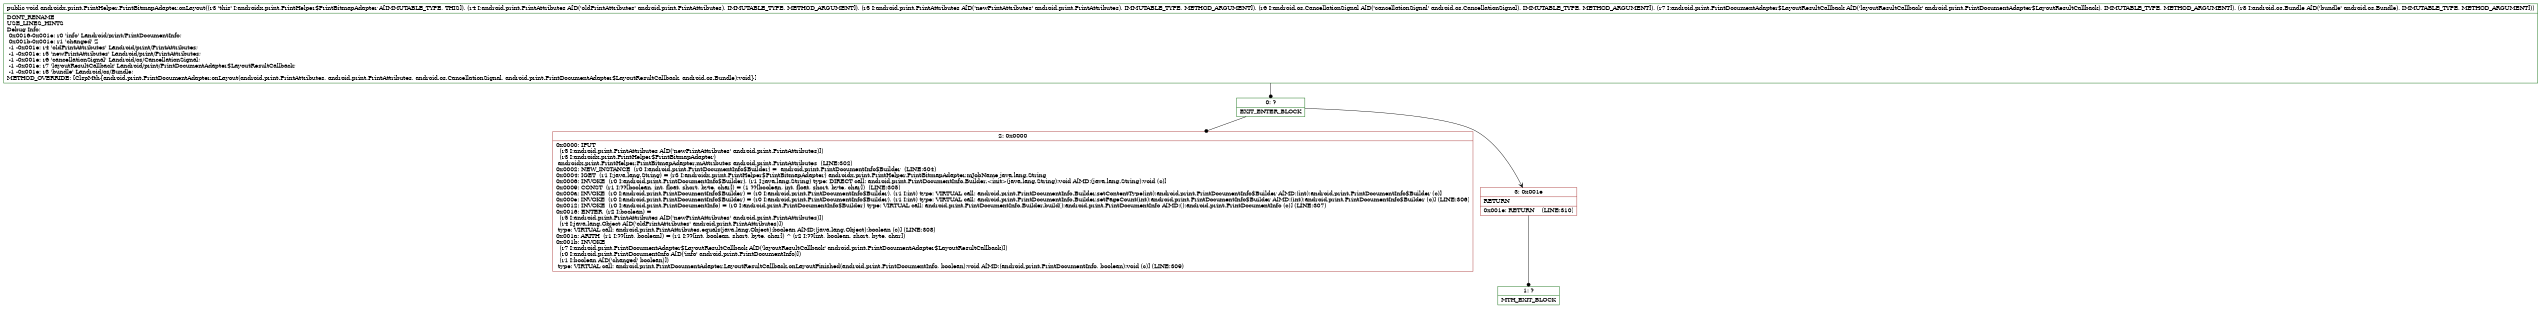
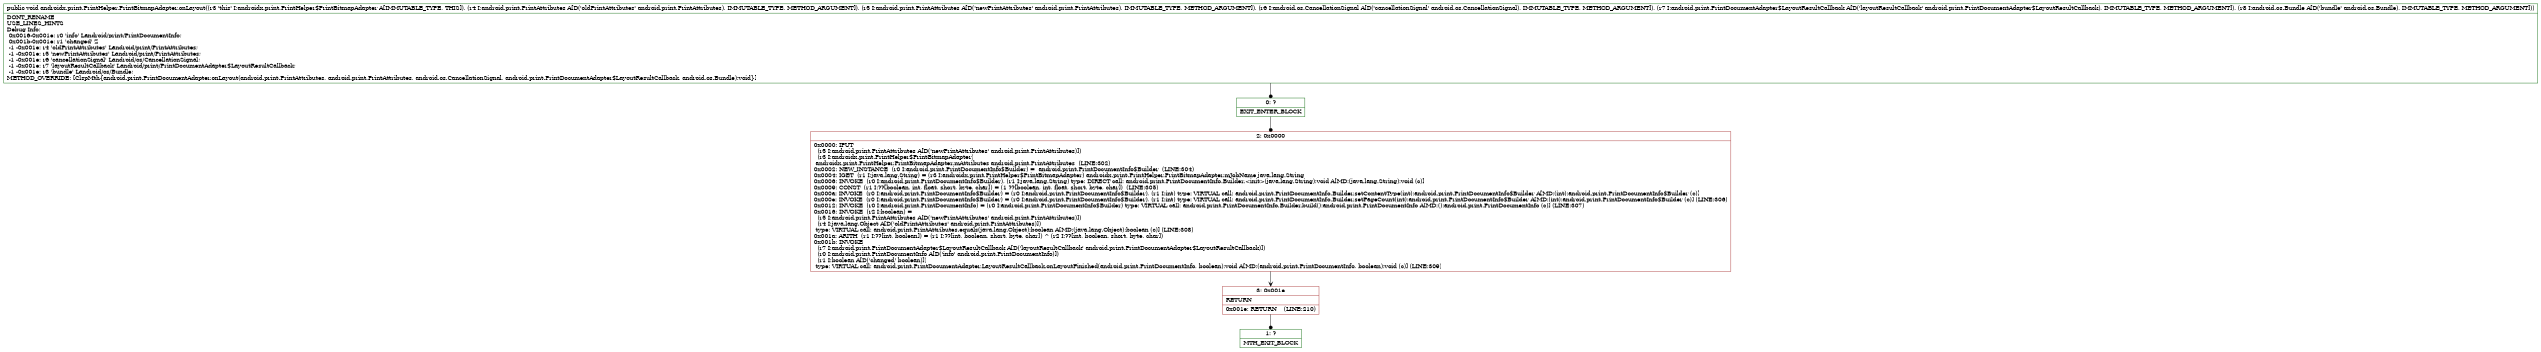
  digraph {
    node [color=darkgreen shape=record]
    edge [arrowhead=dot]
    n1 [label="{0\:\ ?|EXIT_ENTER_BLOCK\l}"]
-   n2 [color=brown label="{2\:\ 0x0000|0x0000: IPUT  \l  (r5 I:android.print.PrintAttributes A[D('newPrintAttributes' android.print.PrintAttributes)])\l  (r3 I:androidx.print.PrintHelper$PrintBitmapAdapter)\l androidx.print.PrintHelper.PrintBitmapAdapter.mAttributes android.print.PrintAttributes  (LINE:302)\l0x0002: NEW_INSTANCE  (r0 I:android.print.PrintDocumentInfo$Builder) =  android.print.PrintDocumentInfo$Builder  (LINE:304)\l0x0004: IGET  (r1 I:java.lang.String) = (r3 I:androidx.print.PrintHelper$PrintBitmapAdapter) androidx.print.PrintHelper.PrintBitmapAdapter.mJobName java.lang.String \l0x0006: INVOKE  (r0 I:android.print.PrintDocumentInfo$Builder), (r1 I:java.lang.String) type: DIRECT call: android.print.PrintDocumentInfo.Builder.\<init\>(java.lang.String):void A[MD:(java.lang.String):void (c)]\l0x0009: CONST  (r1 I:??[boolean, int, float, short, byte, char]) = (1 ??[boolean, int, float, short, byte, char])  (LINE:305)\l0x000a: INVOKE  (r0 I:android.print.PrintDocumentInfo$Builder) = (r0 I:android.print.PrintDocumentInfo$Builder), (r1 I:int) type: VIRTUAL call: android.print.PrintDocumentInfo.Builder.setContentType(int):android.print.PrintDocumentInfo$Builder A[MD:(int):android.print.PrintDocumentInfo$Builder (c)]\l0x000e: INVOKE  (r0 I:android.print.PrintDocumentInfo$Builder) = (r0 I:android.print.PrintDocumentInfo$Builder), (r1 I:int) type: VIRTUAL call: android.print.PrintDocumentInfo.Builder.setPageCount(int):android.print.PrintDocumentInfo$Builder A[MD:(int):android.print.PrintDocumentInfo$Builder (c)] (LINE:306)\l0x0012: INVOKE  (r0 I:android.print.PrintDocumentInfo) = (r0 I:android.print.PrintDocumentInfo$Builder) type: VIRTUAL call: android.print.PrintDocumentInfo.Builder.build():android.print.PrintDocumentInfo A[MD:():android.print.PrintDocumentInfo (c)] (LINE:307)\l0x0016: ENTER  (r2 I:boolean) = \l  (r5 I:android.print.PrintAttributes A[D('newPrintAttributes' android.print.PrintAttributes)])\l  (r4 I:java.lang.Object A[D('oldPrintAttributes' android.print.PrintAttributes)])\l type: VIRTUAL call: android.print.PrintAttributes.equals(java.lang.Object):boolean A[MD:(java.lang.Object):boolean (c)] (LINE:308)\l0x001a: ARITH  (r1 I:??[int, boolean]) = (r1 I:??[int, boolean, short, byte, char]) ^ (r2 I:??[int, boolean, short, byte, char]) \l0x001b: INVOKE  \l  (r7 I:android.print.PrintDocumentAdapter$LayoutResultCallback A[D('layoutResultCallback' android.print.PrintDocumentAdapter$LayoutResultCallback)])\l  (r0 I:android.print.PrintDocumentInfo A[D('info' android.print.PrintDocumentInfo)])\l  (r1 I:boolean A[D('changed' boolean)])\l type: VIRTUAL call: android.print.PrintDocumentAdapter.LayoutResultCallback.onLayoutFinished(android.print.PrintDocumentInfo, boolean):void A[MD:(android.print.PrintDocumentInfo, boolean):void (c)] (LINE:309)\l}"]
-   n3 [color=brown label="{3\:\ 0x001e|RETURN\l|0x001e: RETURN    (LINE:310)\l}"]
+   n2 [color=brown label="{2\:\ 0x0000|0x0000: IPUT  \l  (r5 I:android.print.PrintAttributes A[D('newPrintAttributes' android.print.PrintAttributes)])\l  (r3 I:androidx.print.PrintHelper$PrintBitmapAdapter)\l androidx.print.PrintHelper.PrintBitmapAdapter.mAttributes android.print.PrintAttributes  (LINE:302)\l0x0002: NEW_INSTANCE  (r0 I:android.print.PrintDocumentInfo$Builder) =  android.print.PrintDocumentInfo$Builder  (LINE:304)\l0x0004: IGET  (r1 I:java.lang.String) = (r3 I:androidx.print.PrintHelper$PrintBitmapAdapter) androidx.print.PrintHelper.PrintBitmapAdapter.mJobName java.lang.String \l0x0006: INVOKE  (r0 I:android.print.PrintDocumentInfo$Builder), (r1 I:java.lang.String) type: DIRECT call: android.print.PrintDocumentInfo.Builder.\<init\>(java.lang.String):void A[MD:(java.lang.String):void (c)]\l0x0009: CONST  (r1 I:??[boolean, int, float, short, byte, char]) = (1 ??[boolean, int, float, short, byte, char])  (LINE:305)\l0x000a: INVOKE  (r0 I:android.print.PrintDocumentInfo$Builder) = (r0 I:android.print.PrintDocumentInfo$Builder), (r1 I:int) type: VIRTUAL call: android.print.PrintDocumentInfo.Builder.setContentType(int):android.print.PrintDocumentInfo$Builder A[MD:(int):android.print.PrintDocumentInfo$Builder (c)]\l0x000e: INVOKE  (r0 I:android.print.PrintDocumentInfo$Builder) = (r0 I:android.print.PrintDocumentInfo$Builder), (r1 I:int) type: VIRTUAL call: android.print.PrintDocumentInfo.Builder.setPageCount(int):android.print.PrintDocumentInfo$Builder A[MD:(int):android.print.PrintDocumentInfo$Builder (c)] (LINE:306)\l0x0012: INVOKE  (r0 I:android.print.PrintDocumentInfo) = (r0 I:android.print.PrintDocumentInfo$Builder) type: VIRTUAL call: android.print.PrintDocumentInfo.Builder.build():android.print.PrintDocumentInfo A[MD:():android.print.PrintDocumentInfo (c)] (LINE:307)\l0x0016: INVOKE  (r2 I:boolean) = \l  (r5 I:android.print.PrintAttributes A[D('newPrintAttributes' android.print.PrintAttributes)])\l  (r4 I:java.lang.Object A[D('oldPrintAttributes' android.print.PrintAttributes)])\l type: VIRTUAL call: android.print.PrintAttributes.equals(java.lang.Object):boolean A[MD:(java.lang.Object):boolean (c)] (LINE:308)\l0x001a: ARITH  (r1 I:??[int, boolean]) = (r1 I:??[int, boolean, short, byte, char]) ^ (r2 I:??[int, boolean, short, byte, char]) \l0x001b: INVOKE  \l  (r7 I:android.print.PrintDocumentAdapter$LayoutResultCallback A[D('layoutResultCallback' android.print.PrintDocumentAdapter$LayoutResultCallback)])\l  (r0 I:android.print.PrintDocumentInfo A[D('info' android.print.PrintDocumentInfo)])\l  (r1 I:boolean A[D('changed' boolean)])\l type: VIRTUAL call: android.print.PrintDocumentAdapter.LayoutResultCallback.onLayoutFinished(android.print.PrintDocumentInfo, boolean):void A[MD:(android.print.PrintDocumentInfo, boolean):void (c)] (LINE:309)\l}"]
+   n3 [color=brown label="{3\:\ 0x001e|RETURN\l|0x001e: RETURN    (LINE:210)\l}"]
    n4 [label="{1\:\ ?|MTH_EXIT_BLOCK\l}"]
    n5 [label="{public void androidx.print.PrintHelper.PrintBitmapAdapter.onLayout((r3 'this' I:androidx.print.PrintHelper$PrintBitmapAdapter A[IMMUTABLE_TYPE, THIS]), (r4 I:android.print.PrintAttributes A[D('oldPrintAttributes' android.print.PrintAttributes), IMMUTABLE_TYPE, METHOD_ARGUMENT]), (r5 I:android.print.PrintAttributes A[D('newPrintAttributes' android.print.PrintAttributes), IMMUTABLE_TYPE, METHOD_ARGUMENT]), (r6 I:android.os.CancellationSignal A[D('cancellationSignal' android.os.CancellationSignal), IMMUTABLE_TYPE, METHOD_ARGUMENT]), (r7 I:android.print.PrintDocumentAdapter$LayoutResultCallback A[D('layoutResultCallback' android.print.PrintDocumentAdapter$LayoutResultCallback), IMMUTABLE_TYPE, METHOD_ARGUMENT]), (r8 I:android.os.Bundle A[D('bundle' android.os.Bundle), IMMUTABLE_TYPE, METHOD_ARGUMENT]))  | DONT_RENAME\lUSE_LINES_HINTS\lDebug Info:\l  0x0016\-0x001e: r0 'info' Landroid\/print\/PrintDocumentInfo;\l  0x001b\-0x001e: r1 'changed' Z\l  \-1 \-0x001e: r4 'oldPrintAttributes' Landroid\/print\/PrintAttributes;\l  \-1 \-0x001e: r5 'newPrintAttributes' Landroid\/print\/PrintAttributes;\l  \-1 \-0x001e: r6 'cancellationSignal' Landroid\/os\/CancellationSignal;\l  \-1 \-0x001e: r7 'layoutResultCallback' Landroid\/print\/PrintDocumentAdapter$LayoutResultCallback;\l  \-1 \-0x001e: r8 'bundle' Landroid\/os\/Bundle;\lMETHOD_OVERRIDE: [ClspMth\{android.print.PrintDocumentAdapter.onLayout(android.print.PrintAttributes, android.print.PrintAttributes, android.os.CancellationSignal, android.print.PrintDocumentAdapter$LayoutResultCallback, android.os.Bundle):void\}]\l}"]
    n1 -> n2
-   n1 -> n3 [arrowhead=vee]
+   n2 -> n3 [arrowhead=vee]
    n3 -> n4
    n5 -> n1
  }
